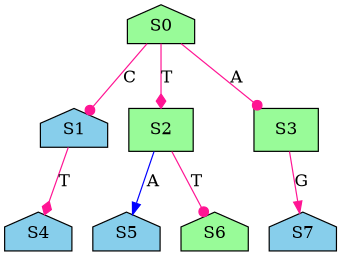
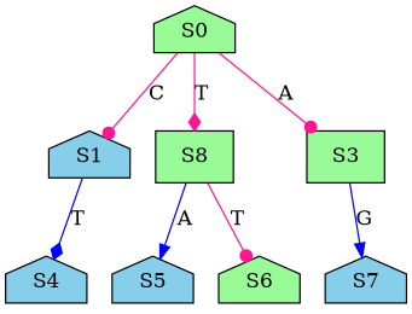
  strict digraph {
    node [fillcolor=skyblue shape=house style=filled]
    edge [arrowhead=dot color=deeppink]
    S1
    S0 [fillcolor=palegreen]
-   S2 [fillcolor=palegreen shape=box]
+   S2 [fillcolor=palegreen shape=box label=S8]
    S3 [fillcolor=palegreen shape=box]
    S4
    S5
    S6 [fillcolor=palegreen]
    S7
-   S1 -> S4 [arrowhead=diamond label=T]
+   S1 -> S4 [arrowhead=diamond color=blue label=T]
    S0 -> S1 [label=C]
    S0 -> S2 [arrowhead=diamond label=T]
    S0 -> S3 [label=A]
    S2 -> S5 [arrowhead=normal color=blue label=A]
    S2 -> S6 [label=T]
-   S3 -> S7 [arrowhead=normal label=G]
+   S3 -> S7 [arrowhead=normal color=blue label=G]
  }
